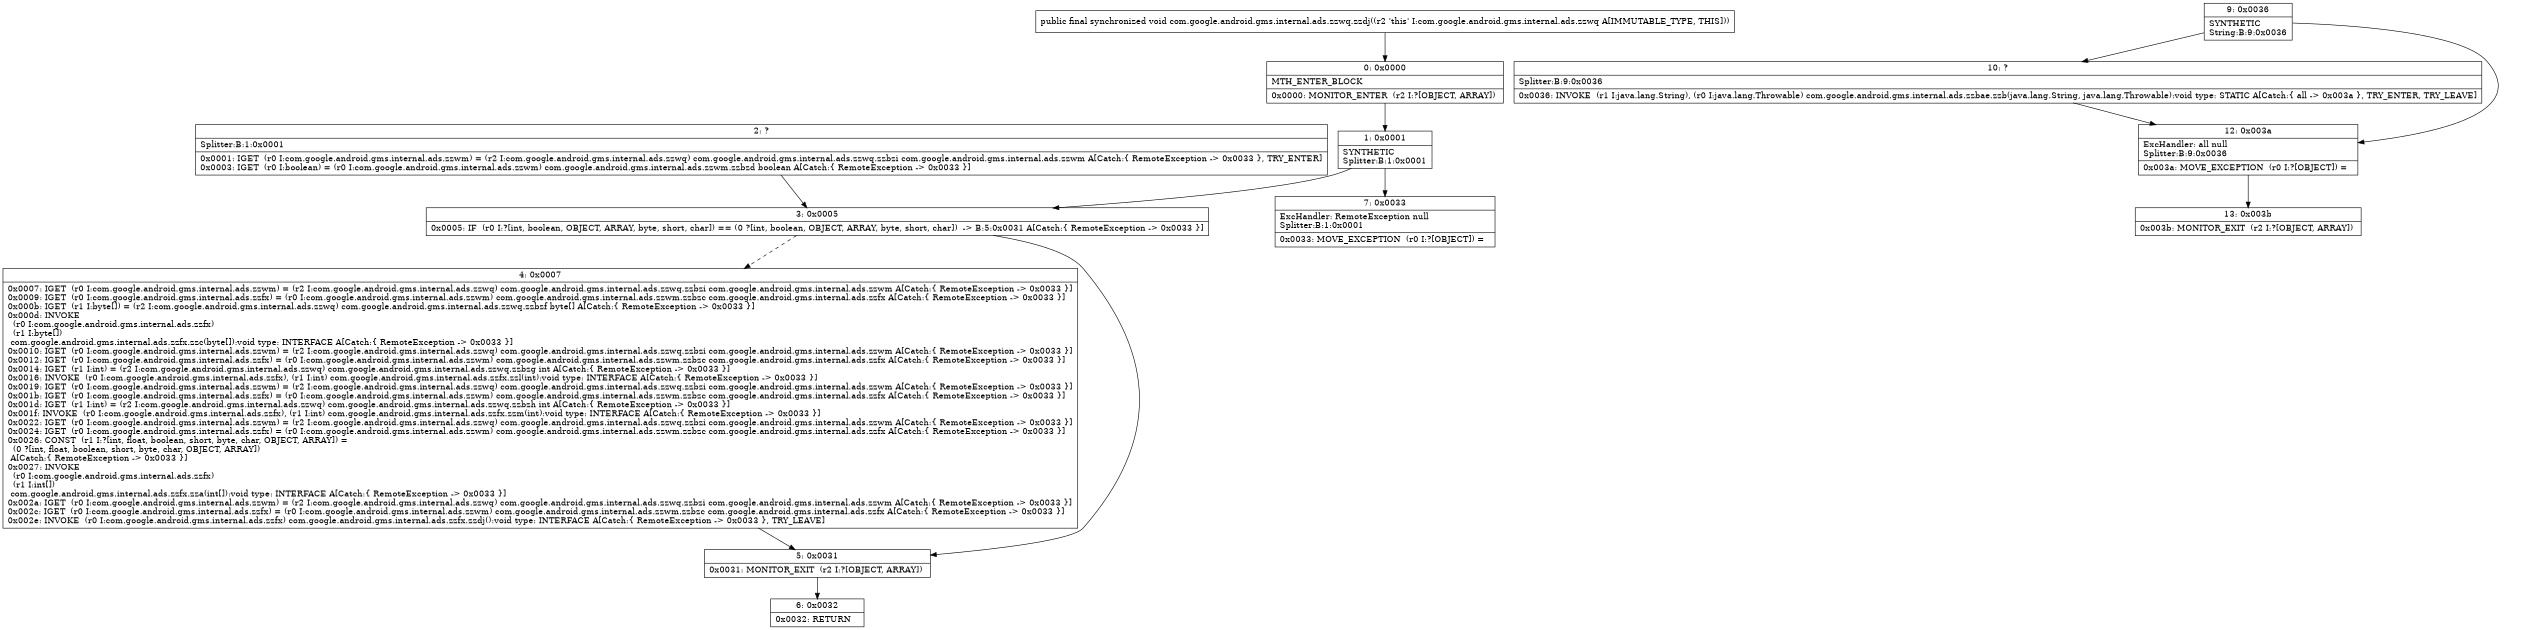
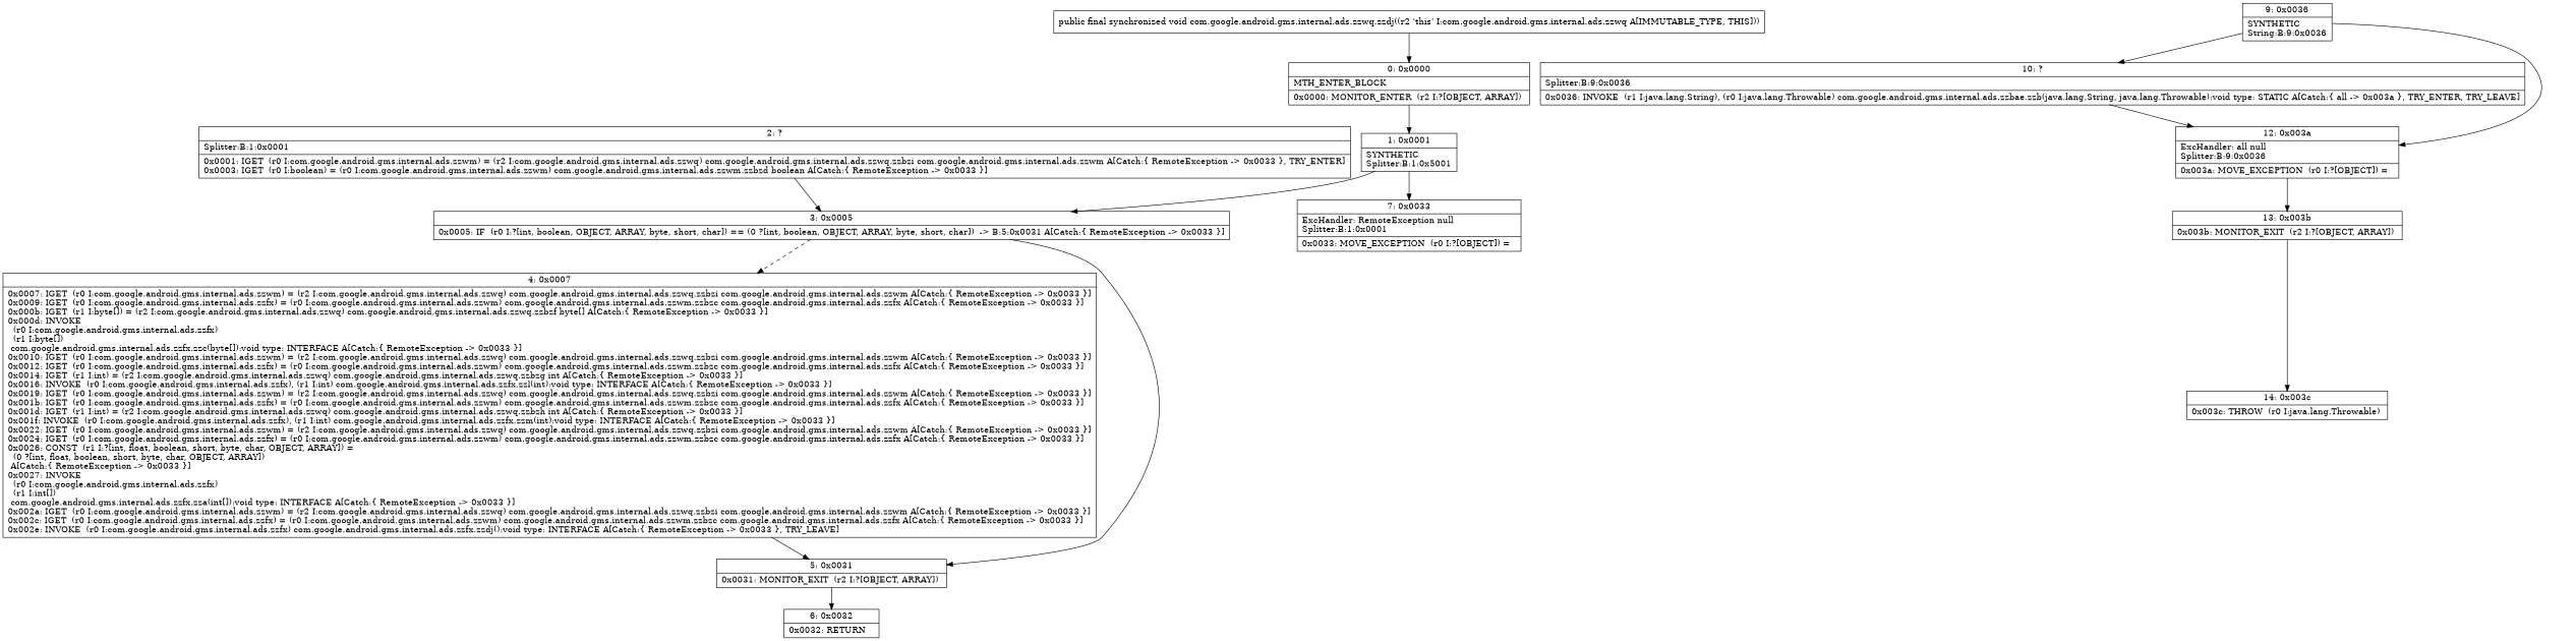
  digraph {
    node [shape=record]
    n1 [label="{0\:\ 0x0000|MTH_ENTER_BLOCK\l|0x0000: MONITOR_ENTER  (r2 I:?[OBJECT, ARRAY]) \l}"]
-   n2 [label="{1\:\ 0x0001|SYNTHETIC\lSplitter:B:1:0x0001\l}"]
+   n2 [label="{1\:\ 0x0001|SYNTHETIC\lSplitter:B:1:0x5001\l}"]
    n3 [label="{7\:\ 0x0033|ExcHandler: RemoteException null\lSplitter:B:1:0x0001\l|0x0033: MOVE_EXCEPTION  (r0 I:?[OBJECT]) =  \l}"]
    n4 [label="{3\:\ 0x0005|0x0005: IF  (r0 I:?[int, boolean, OBJECT, ARRAY, byte, short, char]) == (0 ?[int, boolean, OBJECT, ARRAY, byte, short, char])  \-\> B:5:0x0031 A[Catch:\{ RemoteException \-\> 0x0033 \}]\l}"]
    n5 [label="{2\:\ ?|Splitter:B:1:0x0001\l|0x0001: IGET  (r0 I:com.google.android.gms.internal.ads.zzwm) = (r2 I:com.google.android.gms.internal.ads.zzwq) com.google.android.gms.internal.ads.zzwq.zzbzi com.google.android.gms.internal.ads.zzwm A[Catch:\{ RemoteException \-\> 0x0033 \}, TRY_ENTER]\l0x0003: IGET  (r0 I:boolean) = (r0 I:com.google.android.gms.internal.ads.zzwm) com.google.android.gms.internal.ads.zzwm.zzbzd boolean A[Catch:\{ RemoteException \-\> 0x0033 \}]\l}"]
    n6 [label="{4\:\ 0x0007|0x0007: IGET  (r0 I:com.google.android.gms.internal.ads.zzwm) = (r2 I:com.google.android.gms.internal.ads.zzwq) com.google.android.gms.internal.ads.zzwq.zzbzi com.google.android.gms.internal.ads.zzwm A[Catch:\{ RemoteException \-\> 0x0033 \}]\l0x0009: IGET  (r0 I:com.google.android.gms.internal.ads.zzfx) = (r0 I:com.google.android.gms.internal.ads.zzwm) com.google.android.gms.internal.ads.zzwm.zzbzc com.google.android.gms.internal.ads.zzfx A[Catch:\{ RemoteException \-\> 0x0033 \}]\l0x000b: IGET  (r1 I:byte[]) = (r2 I:com.google.android.gms.internal.ads.zzwq) com.google.android.gms.internal.ads.zzwq.zzbzf byte[] A[Catch:\{ RemoteException \-\> 0x0033 \}]\l0x000d: INVOKE  \l  (r0 I:com.google.android.gms.internal.ads.zzfx)\l  (r1 I:byte[])\l com.google.android.gms.internal.ads.zzfx.zzc(byte[]):void type: INTERFACE A[Catch:\{ RemoteException \-\> 0x0033 \}]\l0x0010: IGET  (r0 I:com.google.android.gms.internal.ads.zzwm) = (r2 I:com.google.android.gms.internal.ads.zzwq) com.google.android.gms.internal.ads.zzwq.zzbzi com.google.android.gms.internal.ads.zzwm A[Catch:\{ RemoteException \-\> 0x0033 \}]\l0x0012: IGET  (r0 I:com.google.android.gms.internal.ads.zzfx) = (r0 I:com.google.android.gms.internal.ads.zzwm) com.google.android.gms.internal.ads.zzwm.zzbzc com.google.android.gms.internal.ads.zzfx A[Catch:\{ RemoteException \-\> 0x0033 \}]\l0x0014: IGET  (r1 I:int) = (r2 I:com.google.android.gms.internal.ads.zzwq) com.google.android.gms.internal.ads.zzwq.zzbzg int A[Catch:\{ RemoteException \-\> 0x0033 \}]\l0x0016: INVOKE  (r0 I:com.google.android.gms.internal.ads.zzfx), (r1 I:int) com.google.android.gms.internal.ads.zzfx.zzl(int):void type: INTERFACE A[Catch:\{ RemoteException \-\> 0x0033 \}]\l0x0019: IGET  (r0 I:com.google.android.gms.internal.ads.zzwm) = (r2 I:com.google.android.gms.internal.ads.zzwq) com.google.android.gms.internal.ads.zzwq.zzbzi com.google.android.gms.internal.ads.zzwm A[Catch:\{ RemoteException \-\> 0x0033 \}]\l0x001b: IGET  (r0 I:com.google.android.gms.internal.ads.zzfx) = (r0 I:com.google.android.gms.internal.ads.zzwm) com.google.android.gms.internal.ads.zzwm.zzbzc com.google.android.gms.internal.ads.zzfx A[Catch:\{ RemoteException \-\> 0x0033 \}]\l0x001d: IGET  (r1 I:int) = (r2 I:com.google.android.gms.internal.ads.zzwq) com.google.android.gms.internal.ads.zzwq.zzbzh int A[Catch:\{ RemoteException \-\> 0x0033 \}]\l0x001f: INVOKE  (r0 I:com.google.android.gms.internal.ads.zzfx), (r1 I:int) com.google.android.gms.internal.ads.zzfx.zzm(int):void type: INTERFACE A[Catch:\{ RemoteException \-\> 0x0033 \}]\l0x0022: IGET  (r0 I:com.google.android.gms.internal.ads.zzwm) = (r2 I:com.google.android.gms.internal.ads.zzwq) com.google.android.gms.internal.ads.zzwq.zzbzi com.google.android.gms.internal.ads.zzwm A[Catch:\{ RemoteException \-\> 0x0033 \}]\l0x0024: IGET  (r0 I:com.google.android.gms.internal.ads.zzfx) = (r0 I:com.google.android.gms.internal.ads.zzwm) com.google.android.gms.internal.ads.zzwm.zzbzc com.google.android.gms.internal.ads.zzfx A[Catch:\{ RemoteException \-\> 0x0033 \}]\l0x0026: CONST  (r1 I:?[int, float, boolean, short, byte, char, OBJECT, ARRAY]) = \l  (0 ?[int, float, boolean, short, byte, char, OBJECT, ARRAY])\l A[Catch:\{ RemoteException \-\> 0x0033 \}]\l0x0027: INVOKE  \l  (r0 I:com.google.android.gms.internal.ads.zzfx)\l  (r1 I:int[])\l com.google.android.gms.internal.ads.zzfx.zza(int[]):void type: INTERFACE A[Catch:\{ RemoteException \-\> 0x0033 \}]\l0x002a: IGET  (r0 I:com.google.android.gms.internal.ads.zzwm) = (r2 I:com.google.android.gms.internal.ads.zzwq) com.google.android.gms.internal.ads.zzwq.zzbzi com.google.android.gms.internal.ads.zzwm A[Catch:\{ RemoteException \-\> 0x0033 \}]\l0x002c: IGET  (r0 I:com.google.android.gms.internal.ads.zzfx) = (r0 I:com.google.android.gms.internal.ads.zzwm) com.google.android.gms.internal.ads.zzwm.zzbzc com.google.android.gms.internal.ads.zzfx A[Catch:\{ RemoteException \-\> 0x0033 \}]\l0x002e: INVOKE  (r0 I:com.google.android.gms.internal.ads.zzfx) com.google.android.gms.internal.ads.zzfx.zzdj():void type: INTERFACE A[Catch:\{ RemoteException \-\> 0x0033 \}, TRY_LEAVE]\l}"]
    n7 [label="{5\:\ 0x0031|0x0031: MONITOR_EXIT  (r2 I:?[OBJECT, ARRAY]) \l}"]
    n8 [label="{6\:\ 0x0032|0x0032: RETURN   \l}"]
    n9 [label="{9\:\ 0x0036|SYNTHETIC\lString:B:9:0x0036\l}"]
    n10 [label="{10\:\ ?|Splitter:B:9:0x0036\l|0x0036: INVOKE  (r1 I:java.lang.String), (r0 I:java.lang.Throwable) com.google.android.gms.internal.ads.zzbae.zzb(java.lang.String, java.lang.Throwable):void type: STATIC A[Catch:\{ all \-\> 0x003a \}, TRY_ENTER, TRY_LEAVE]\l}"]
    n11 [label="{12\:\ 0x003a|ExcHandler: all null\lSplitter:B:9:0x0036\l|0x003a: MOVE_EXCEPTION  (r0 I:?[OBJECT]) =  \l}"]
    n12 [label="{13\:\ 0x003b|0x003b: MONITOR_EXIT  (r2 I:?[OBJECT, ARRAY]) \l}"]
+   n13 [label="{14\:\ 0x003c|0x003c: THROW  (r0 I:java.lang.Throwable) \l}"]
    n14 [label="{public final synchronized void com.google.android.gms.internal.ads.zzwq.zzdj((r2 'this' I:com.google.android.gms.internal.ads.zzwq A[IMMUTABLE_TYPE, THIS])) }"]
    n1 -> n2
    n2 -> n3
    n2 -> n4
    n4 -> n6 [style=dashed]
    n4 -> n7
    n5 -> n4
    n6 -> n7
    n7 -> n8
    n9 -> n10
    n9 -> n11
    n10 -> n11
    n11 -> n12
+   n12 -> n13
    n14 -> n1
  }
